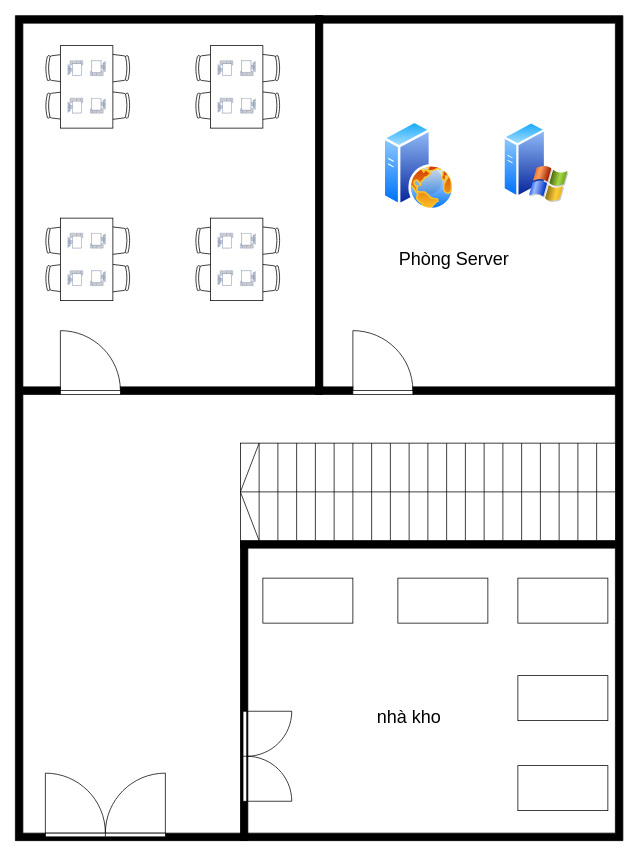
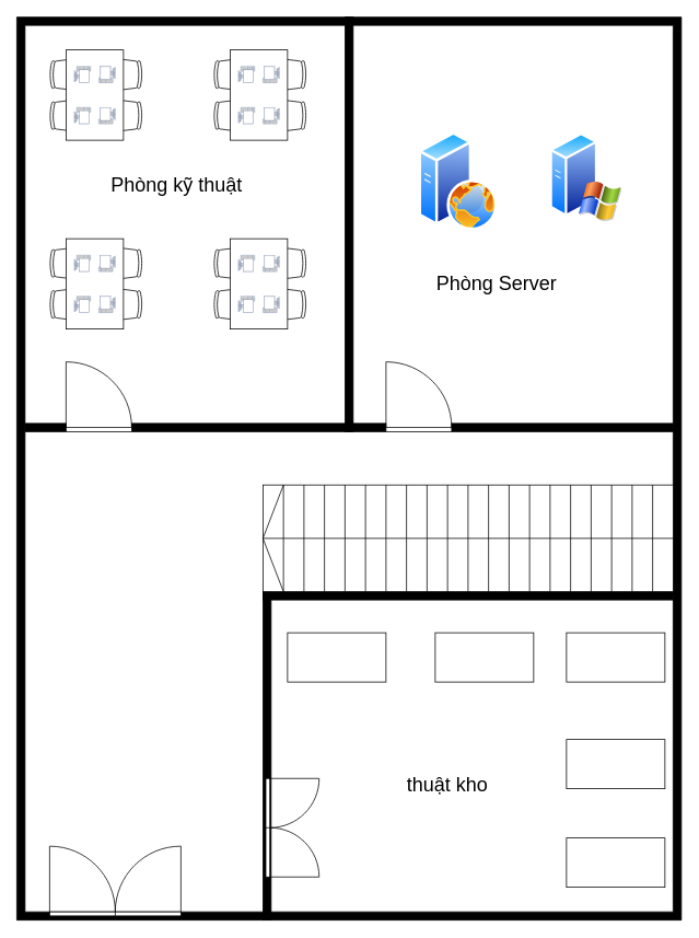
  <mxCell id="0" />
  <mxCell id="1" parent="0" />
  <mxCell id="2" value="" style="verticalLabelPosition=bottom;html=1;verticalAlign=top;align=center;shape=mxgraph.floorplan.room;fillColor=#000000;" vertex="1" parent="1"><mxGeometry x="20" y="20" width="810" height="1100" as="geometry" /></mxCell>
  <mxCell id="3" value="" style="verticalLabelPosition=bottom;html=1;verticalAlign=top;align=center;shape=mxgraph.floorplan.wall;fillColor=#000000;direction=south;" vertex="1" parent="1"><mxGeometry x="420" y="20" width="10" height="500" as="geometry" /></mxCell>
  <mxCell id="4" value="" style="verticalLabelPosition=bottom;html=1;verticalAlign=top;align=center;shape=mxgraph.floorplan.wall;fillColor=#000000;" vertex="1" parent="1"><mxGeometry x="160" y="515" width="270" height="10" as="geometry" /></mxCell>
  <mxCell id="5" value="" style="verticalLabelPosition=bottom;html=1;verticalAlign=top;align=center;shape=mxgraph.floorplan.wall;fillColor=#000000;" vertex="1" parent="1"><mxGeometry x="30" y="495" width="50" height="50" as="geometry" /></mxCell>
  <mxCell id="6" value="" style="verticalLabelPosition=bottom;html=1;verticalAlign=top;align=center;shape=mxgraph.floorplan.doorRight;aspect=fixed;rotation=-180;" vertex="1" parent="1"><mxGeometry x="80" y="440" width="80" height="85" as="geometry" /></mxCell>
  <mxCell id="7" value="" style="verticalLabelPosition=bottom;html=1;verticalAlign=top;align=center;shape=mxgraph.floorplan.wall;fillColor=#000000;" vertex="1" parent="1"><mxGeometry x="550" y="515" width="270" height="10" as="geometry" /></mxCell>
  <mxCell id="8" value="" style="verticalLabelPosition=bottom;html=1;verticalAlign=top;align=center;shape=mxgraph.floorplan.wall;fillColor=#000000;" vertex="1" parent="1"><mxGeometry x="420" y="495" width="50" height="50" as="geometry" /></mxCell>
  <mxCell id="9" value="" style="verticalLabelPosition=bottom;html=1;verticalAlign=top;align=center;shape=mxgraph.floorplan.doorRight;aspect=fixed;rotation=-180;" vertex="1" parent="1"><mxGeometry x="470" y="440" width="80" height="85" as="geometry" /></mxCell>
  <mxCell id="10" value="" style="verticalLabelPosition=bottom;html=1;verticalAlign=top;align=center;shape=mxgraph.floorplan.wall;fillColor=#000000;" vertex="1" parent="1"><mxGeometry x="320" y="720" width="500" height="10" as="geometry" /></mxCell>
  <mxCell id="11" value="" style="verticalLabelPosition=bottom;html=1;verticalAlign=top;align=center;shape=mxgraph.floorplan.wall;fillColor=#000000;direction=south;" vertex="1" parent="1"><mxGeometry x="320" y="720" width="10" height="400" as="geometry" /></mxCell>
  <mxCell id="12" value="" style="verticalLabelPosition=bottom;html=1;verticalAlign=top;align=center;shape=mxgraph.floorplan.doorDouble;aspect=fixed;rotation=-180;" vertex="1" parent="1"><mxGeometry x="60" y="1030" width="160" height="85" as="geometry" /></mxCell>
  <mxCell id="13" value="" style="verticalLabelPosition=bottom;html=1;verticalAlign=top;align=center;shape=mxgraph.floorplan.doorDouble;aspect=fixed;rotation=-90;" vertex="1" parent="1"><mxGeometry x="295.38" y="975.63" width="120" height="63.75" as="geometry" /></mxCell>
  <mxCell id="14" value="" style="verticalLabelPosition=bottom;html=1;verticalAlign=top;align=center;shape=mxgraph.floorplan.stairs;rotation=-180;" vertex="1" parent="1"><mxGeometry x="320" y="590" width="500" height="130" as="geometry" /></mxCell>
  <mxCell id="15" value="" style="rounded=0;whiteSpace=wrap;html=1;" vertex="1" parent="1"><mxGeometry x="690" y="900" width="120" height="60" as="geometry" /></mxCell>
  <mxCell id="16" value="" style="rounded=0;whiteSpace=wrap;html=1;" vertex="1" parent="1"><mxGeometry x="690" y="1020" width="120" height="60" as="geometry" /></mxCell>
  <mxCell id="17" value="" style="rounded=0;whiteSpace=wrap;html=1;" vertex="1" parent="1"><mxGeometry x="690" y="770" width="120" height="60" as="geometry" /></mxCell>
  <mxCell id="18" value="" style="rounded=0;whiteSpace=wrap;html=1;" vertex="1" parent="1"><mxGeometry x="350" y="770" width="120" height="60" as="geometry" /></mxCell>
  <mxCell id="19" value="" style="rounded=0;whiteSpace=wrap;html=1;" vertex="1" parent="1"><mxGeometry x="530" y="770" width="120" height="60" as="geometry" /></mxCell>
- <mxCell id="20" value="&lt;font style=&quot;font-size: 24px&quot;&gt;nhà kho&lt;/font&gt;" style="text;html=1;strokeColor=none;fillColor=none;align=center;verticalAlign=middle;whiteSpace=wrap;rounded=0;" vertex="1" parent="1"><mxGeometry x="440" y="910" width="210" height="90" as="geometry" /></mxCell>
+ <mxCell id="20" value="&lt;font style=&quot;font-size: 24px&quot;&gt;thuật kho&lt;/font&gt;" style="text;html=1;strokeColor=none;fillColor=none;align=center;verticalAlign=middle;whiteSpace=wrap;rounded=0;" vertex="1" parent="1"><mxGeometry x="440" y="910" width="210" height="90" as="geometry" /></mxCell>
  <mxCell id="21" value="" style="group" vertex="1" connectable="0" parent="1"><mxGeometry x="60" y="60" width="113" height="110" as="geometry" /></mxCell>
  <mxCell id="22" value="" style="verticalLabelPosition=bottom;html=1;verticalAlign=top;align=center;shape=mxgraph.floorplan.office_chair;shadow=0;direction=north;" vertex="1" parent="21"><mxGeometry y="60" width="43" height="40" as="geometry" /></mxCell>
  <mxCell id="23" value="" style="verticalLabelPosition=bottom;html=1;verticalAlign=top;align=center;shape=mxgraph.floorplan.office_chair;shadow=0;direction=south;" vertex="1" parent="21"><mxGeometry x="70" y="60" width="43" height="40" as="geometry" /></mxCell>
  <mxCell id="24" value="" style="verticalLabelPosition=bottom;html=1;verticalAlign=top;align=center;shape=mxgraph.floorplan.office_chair;shadow=0;direction=north;" vertex="1" parent="21"><mxGeometry y="10" width="43" height="40" as="geometry" /></mxCell>
  <mxCell id="25" value="" style="verticalLabelPosition=bottom;html=1;verticalAlign=top;align=center;shape=mxgraph.floorplan.office_chair;shadow=0;direction=south;" vertex="1" parent="21"><mxGeometry x="70" y="10" width="43" height="40" as="geometry" /></mxCell>
  <mxCell id="26" value="" style="shape=rect;shadow=0;direction=south;" vertex="1" parent="21"><mxGeometry x="20" width="70" height="110" as="geometry" /></mxCell>
  <mxCell id="27" value="" style="fontColor=#0066CC;verticalAlign=top;verticalLabelPosition=bottom;labelPosition=center;align=center;html=1;outlineConnect=0;fillColor=#CCCCCC;strokeColor=#6881B3;gradientColor=none;gradientDirection=north;strokeWidth=2;shape=mxgraph.networks.pc;rotation=-180;direction=south;" vertex="1" parent="21"><mxGeometry x="60" y="20" width="20" height="20" as="geometry" /></mxCell>
  <mxCell id="28" value="" style="fontColor=#0066CC;verticalAlign=top;verticalLabelPosition=bottom;labelPosition=center;align=center;html=1;outlineConnect=0;fillColor=#CCCCCC;strokeColor=#6881B3;gradientColor=none;gradientDirection=north;strokeWidth=2;shape=mxgraph.networks.pc;rotation=-180;direction=south;" vertex="1" parent="21"><mxGeometry x="60" y="70" width="20" height="20" as="geometry" /></mxCell>
  <mxCell id="29" value="" style="fontColor=#0066CC;verticalAlign=top;verticalLabelPosition=bottom;labelPosition=center;align=center;html=1;outlineConnect=0;fillColor=#CCCCCC;strokeColor=#6881B3;gradientColor=none;gradientDirection=north;strokeWidth=2;shape=mxgraph.networks.pc;rotation=0;direction=south;" vertex="1" parent="21"><mxGeometry x="30" y="70" width="20" height="20" as="geometry" /></mxCell>
  <mxCell id="30" value="" style="fontColor=#0066CC;verticalAlign=top;verticalLabelPosition=bottom;labelPosition=center;align=center;html=1;outlineConnect=0;fillColor=#CCCCCC;strokeColor=#6881B3;gradientColor=none;gradientDirection=north;strokeWidth=2;shape=mxgraph.networks.pc;rotation=0;direction=south;" vertex="1" parent="21"><mxGeometry x="30" y="20" width="20" height="20" as="geometry" /></mxCell>
  <mxCell id="31" value="" style="group" vertex="1" connectable="0" parent="1"><mxGeometry x="60" y="290" width="113" height="110" as="geometry" /></mxCell>
  <mxCell id="32" value="" style="verticalLabelPosition=bottom;html=1;verticalAlign=top;align=center;shape=mxgraph.floorplan.office_chair;shadow=0;direction=north;" vertex="1" parent="31"><mxGeometry y="60" width="43" height="40" as="geometry" /></mxCell>
  <mxCell id="33" value="" style="verticalLabelPosition=bottom;html=1;verticalAlign=top;align=center;shape=mxgraph.floorplan.office_chair;shadow=0;direction=south;" vertex="1" parent="31"><mxGeometry x="70" y="60" width="43" height="40" as="geometry" /></mxCell>
  <mxCell id="34" value="" style="verticalLabelPosition=bottom;html=1;verticalAlign=top;align=center;shape=mxgraph.floorplan.office_chair;shadow=0;direction=north;" vertex="1" parent="31"><mxGeometry y="10" width="43" height="40" as="geometry" /></mxCell>
  <mxCell id="35" value="" style="verticalLabelPosition=bottom;html=1;verticalAlign=top;align=center;shape=mxgraph.floorplan.office_chair;shadow=0;direction=south;" vertex="1" parent="31"><mxGeometry x="70" y="10" width="43" height="40" as="geometry" /></mxCell>
  <mxCell id="36" value="" style="shape=rect;shadow=0;direction=south;" vertex="1" parent="31"><mxGeometry x="20" width="70" height="110" as="geometry" /></mxCell>
  <mxCell id="37" value="" style="fontColor=#0066CC;verticalAlign=top;verticalLabelPosition=bottom;labelPosition=center;align=center;html=1;outlineConnect=0;fillColor=#CCCCCC;strokeColor=#6881B3;gradientColor=none;gradientDirection=north;strokeWidth=2;shape=mxgraph.networks.pc;rotation=-180;direction=south;" vertex="1" parent="31"><mxGeometry x="60" y="20" width="20" height="20" as="geometry" /></mxCell>
  <mxCell id="38" value="" style="fontColor=#0066CC;verticalAlign=top;verticalLabelPosition=bottom;labelPosition=center;align=center;html=1;outlineConnect=0;fillColor=#CCCCCC;strokeColor=#6881B3;gradientColor=none;gradientDirection=north;strokeWidth=2;shape=mxgraph.networks.pc;rotation=-180;direction=south;" vertex="1" parent="31"><mxGeometry x="60" y="70" width="20" height="20" as="geometry" /></mxCell>
  <mxCell id="39" value="" style="fontColor=#0066CC;verticalAlign=top;verticalLabelPosition=bottom;labelPosition=center;align=center;html=1;outlineConnect=0;fillColor=#CCCCCC;strokeColor=#6881B3;gradientColor=none;gradientDirection=north;strokeWidth=2;shape=mxgraph.networks.pc;rotation=0;direction=south;" vertex="1" parent="31"><mxGeometry x="30" y="70" width="20" height="20" as="geometry" /></mxCell>
  <mxCell id="40" value="" style="fontColor=#0066CC;verticalAlign=top;verticalLabelPosition=bottom;labelPosition=center;align=center;html=1;outlineConnect=0;fillColor=#CCCCCC;strokeColor=#6881B3;gradientColor=none;gradientDirection=north;strokeWidth=2;shape=mxgraph.networks.pc;rotation=0;direction=south;" vertex="1" parent="31"><mxGeometry x="30" y="20" width="20" height="20" as="geometry" /></mxCell>
  <mxCell id="41" value="" style="group" vertex="1" connectable="0" parent="1"><mxGeometry x="260" y="60" width="113" height="110" as="geometry" /></mxCell>
  <mxCell id="42" value="" style="verticalLabelPosition=bottom;html=1;verticalAlign=top;align=center;shape=mxgraph.floorplan.office_chair;shadow=0;direction=north;" vertex="1" parent="41"><mxGeometry y="60" width="43" height="40" as="geometry" /></mxCell>
  <mxCell id="43" value="" style="verticalLabelPosition=bottom;html=1;verticalAlign=top;align=center;shape=mxgraph.floorplan.office_chair;shadow=0;direction=south;" vertex="1" parent="41"><mxGeometry x="70" y="60" width="43" height="40" as="geometry" /></mxCell>
  <mxCell id="44" value="" style="verticalLabelPosition=bottom;html=1;verticalAlign=top;align=center;shape=mxgraph.floorplan.office_chair;shadow=0;direction=north;" vertex="1" parent="41"><mxGeometry y="10" width="43" height="40" as="geometry" /></mxCell>
  <mxCell id="45" value="" style="verticalLabelPosition=bottom;html=1;verticalAlign=top;align=center;shape=mxgraph.floorplan.office_chair;shadow=0;direction=south;" vertex="1" parent="41"><mxGeometry x="70" y="10" width="43" height="40" as="geometry" /></mxCell>
  <mxCell id="46" value="" style="shape=rect;shadow=0;direction=south;" vertex="1" parent="41"><mxGeometry x="20" width="70" height="110" as="geometry" /></mxCell>
  <mxCell id="47" value="" style="fontColor=#0066CC;verticalAlign=top;verticalLabelPosition=bottom;labelPosition=center;align=center;html=1;outlineConnect=0;fillColor=#CCCCCC;strokeColor=#6881B3;gradientColor=none;gradientDirection=north;strokeWidth=2;shape=mxgraph.networks.pc;rotation=-180;direction=south;" vertex="1" parent="41"><mxGeometry x="60" y="20" width="20" height="20" as="geometry" /></mxCell>
  <mxCell id="48" value="" style="fontColor=#0066CC;verticalAlign=top;verticalLabelPosition=bottom;labelPosition=center;align=center;html=1;outlineConnect=0;fillColor=#CCCCCC;strokeColor=#6881B3;gradientColor=none;gradientDirection=north;strokeWidth=2;shape=mxgraph.networks.pc;rotation=-180;direction=south;" vertex="1" parent="41"><mxGeometry x="60" y="70" width="20" height="20" as="geometry" /></mxCell>
  <mxCell id="49" value="" style="fontColor=#0066CC;verticalAlign=top;verticalLabelPosition=bottom;labelPosition=center;align=center;html=1;outlineConnect=0;fillColor=#CCCCCC;strokeColor=#6881B3;gradientColor=none;gradientDirection=north;strokeWidth=2;shape=mxgraph.networks.pc;rotation=0;direction=south;" vertex="1" parent="41"><mxGeometry x="30" y="70" width="20" height="20" as="geometry" /></mxCell>
  <mxCell id="50" value="" style="fontColor=#0066CC;verticalAlign=top;verticalLabelPosition=bottom;labelPosition=center;align=center;html=1;outlineConnect=0;fillColor=#CCCCCC;strokeColor=#6881B3;gradientColor=none;gradientDirection=north;strokeWidth=2;shape=mxgraph.networks.pc;rotation=0;direction=south;" vertex="1" parent="41"><mxGeometry x="30" y="20" width="20" height="20" as="geometry" /></mxCell>
  <mxCell id="51" value="" style="group" vertex="1" connectable="0" parent="1"><mxGeometry x="260" y="290" width="113" height="180" as="geometry" /></mxCell>
  <mxCell id="52" value="" style="verticalLabelPosition=bottom;html=1;verticalAlign=top;align=center;shape=mxgraph.floorplan.office_chair;shadow=0;direction=north;" vertex="1" parent="51"><mxGeometry y="60" width="43" height="40" as="geometry" /></mxCell>
  <mxCell id="53" value="" style="verticalLabelPosition=bottom;html=1;verticalAlign=top;align=center;shape=mxgraph.floorplan.office_chair;shadow=0;direction=south;" vertex="1" parent="51"><mxGeometry x="70" y="60" width="43" height="40" as="geometry" /></mxCell>
  <mxCell id="54" value="" style="verticalLabelPosition=bottom;html=1;verticalAlign=top;align=center;shape=mxgraph.floorplan.office_chair;shadow=0;direction=north;" vertex="1" parent="51"><mxGeometry y="10" width="43" height="40" as="geometry" /></mxCell>
  <mxCell id="55" value="" style="verticalLabelPosition=bottom;html=1;verticalAlign=top;align=center;shape=mxgraph.floorplan.office_chair;shadow=0;direction=south;" vertex="1" parent="51"><mxGeometry x="70" y="10" width="43" height="40" as="geometry" /></mxCell>
  <mxCell id="56" value="" style="shape=rect;shadow=0;direction=south;" vertex="1" parent="51"><mxGeometry x="20" width="70" height="110" as="geometry" /></mxCell>
  <mxCell id="57" value="" style="fontColor=#0066CC;verticalAlign=top;verticalLabelPosition=bottom;labelPosition=center;align=center;html=1;outlineConnect=0;fillColor=#CCCCCC;strokeColor=#6881B3;gradientColor=none;gradientDirection=north;strokeWidth=2;shape=mxgraph.networks.pc;rotation=-180;direction=south;" vertex="1" parent="51"><mxGeometry x="60" y="20" width="20" height="20" as="geometry" /></mxCell>
  <mxCell id="58" value="" style="fontColor=#0066CC;verticalAlign=top;verticalLabelPosition=bottom;labelPosition=center;align=center;html=1;outlineConnect=0;fillColor=#CCCCCC;strokeColor=#6881B3;gradientColor=none;gradientDirection=north;strokeWidth=2;shape=mxgraph.networks.pc;rotation=-180;direction=south;" vertex="1" parent="51"><mxGeometry x="60" y="70" width="20" height="20" as="geometry" /></mxCell>
  <mxCell id="59" value="" style="fontColor=#0066CC;verticalAlign=top;verticalLabelPosition=bottom;labelPosition=center;align=center;html=1;outlineConnect=0;fillColor=#CCCCCC;strokeColor=#6881B3;gradientColor=none;gradientDirection=north;strokeWidth=2;shape=mxgraph.networks.pc;rotation=0;direction=south;" vertex="1" parent="51"><mxGeometry x="30" y="70" width="20" height="20" as="geometry" /></mxCell>
  <mxCell id="60" value="" style="fontColor=#0066CC;verticalAlign=top;verticalLabelPosition=bottom;labelPosition=center;align=center;html=1;outlineConnect=0;fillColor=#CCCCCC;strokeColor=#6881B3;gradientColor=none;gradientDirection=north;strokeWidth=2;shape=mxgraph.networks.pc;rotation=0;direction=south;" vertex="1" parent="51"><mxGeometry x="30" y="20" width="20" height="20" as="geometry" /></mxCell>
+ <mxCell id="61" value="&lt;font style=&quot;font-size: 24px&quot;&gt;Phòng kỹ thuật&lt;/font&gt;" style="text;html=1;strokeColor=none;fillColor=none;align=center;verticalAlign=middle;whiteSpace=wrap;rounded=0;" vertex="1" parent="1"><mxGeometry x="110" y="180" width="210" height="90" as="geometry" /></mxCell>
  <mxCell id="62" value="" style="aspect=fixed;perimeter=ellipsePerimeter;html=1;align=center;shadow=0;dashed=0;spacingTop=3;image;image=img/lib/active_directory/web_server.svg;" vertex="1" parent="1"><mxGeometry x="510" y="160" width="96" height="120" as="geometry" /></mxCell>
  <mxCell id="63" value="" style="aspect=fixed;perimeter=ellipsePerimeter;html=1;align=center;shadow=0;dashed=0;spacingTop=3;image;image=img/lib/active_directory/windows_server_2.svg;" vertex="1" parent="1"><mxGeometry x="670" y="160" width="88" height="110" as="geometry" /></mxCell>
  <mxCell id="64" value="&lt;font style=&quot;font-size: 24px&quot;&gt;Phòng Server&lt;/font&gt;" style="text;html=1;strokeColor=none;fillColor=none;align=center;verticalAlign=middle;whiteSpace=wrap;rounded=0;" vertex="1" parent="1"><mxGeometry x="500" y="300" width="210" height="90" as="geometry" /></mxCell>
